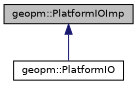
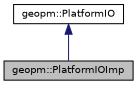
  digraph {
    node [color=black fontname=Helvetica fontsize=10 shape=record style=filled]
    n1 [fillcolor=grey75 fontcolor=black height=0.2 label="geopm::PlatformIOImp" width=0.4]
    n2 [fillcolor=white height=0.2 label="geopm::PlatformIO" width=0.4]
-   n1 -> n2 [color=midnightblue dir=back fontname=Helvetica fontsize=10 labelfontname=Helvetica labelfontsize=10 style=solid]
+   n2 -> n1 [color=midnightblue dir=back fontname=Helvetica fontsize=10 labelfontname=Helvetica labelfontsize=10 style=solid]
  }
